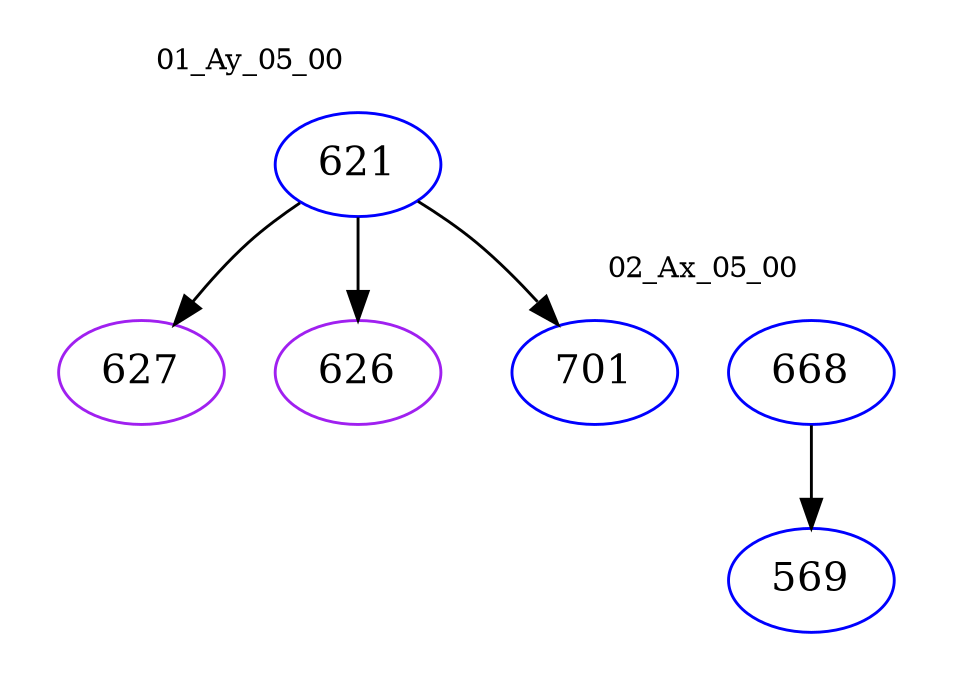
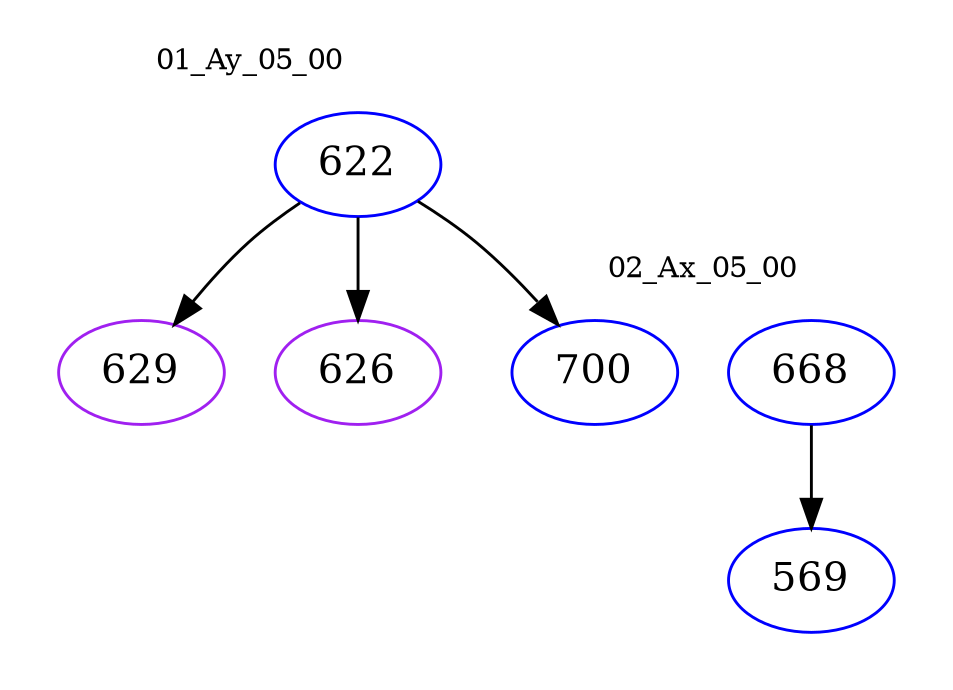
  digraph {
    node [color=blue]
    edge [color=black]
-   n1 [label=621]
-   n2 [color=purple label=627]
+   n1 [label=622]
+   n2 [color=purple label=629]
    n3 [color=purple label=626]
    n4 [label=668]
    n5 [label=569]
-   n6 [label=701]
+   n6 [label=700]
    subgraph cluster_1 {
      color=white
      fontsize=10
      label="01_Ay_05_00"
      n1
      n2
      n3
    }
    subgraph cluster_2 {
      color=white
      fontsize=10
      label="02_Ax_05_00"
      n4
      n5
      n6
    }
    n1 -> n2
    n1 -> n3
    n1 -> n6
    n4 -> n5
  }
